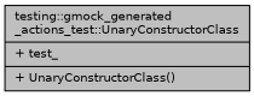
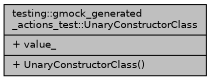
  digraph {
-   n1 [color=black fillcolor=grey75 fontcolor=black fontname=Helvetica fontsize=10 height=0.2 label="{testing::gmock_generated\l_actions_test::UnaryConstructorClass\n|+ test_\l|+ UnaryConstructorClass()\l}" shape=record style=filled width=0.4]
+   n1 [color=black fillcolor=grey75 fontcolor=black fontname=Helvetica fontsize=10 height=0.2 label="{testing::gmock_generated\l_actions_test::UnaryConstructorClass\n|+ value_\l|+ UnaryConstructorClass()\l}" shape=record style=filled width=0.4]
  }
